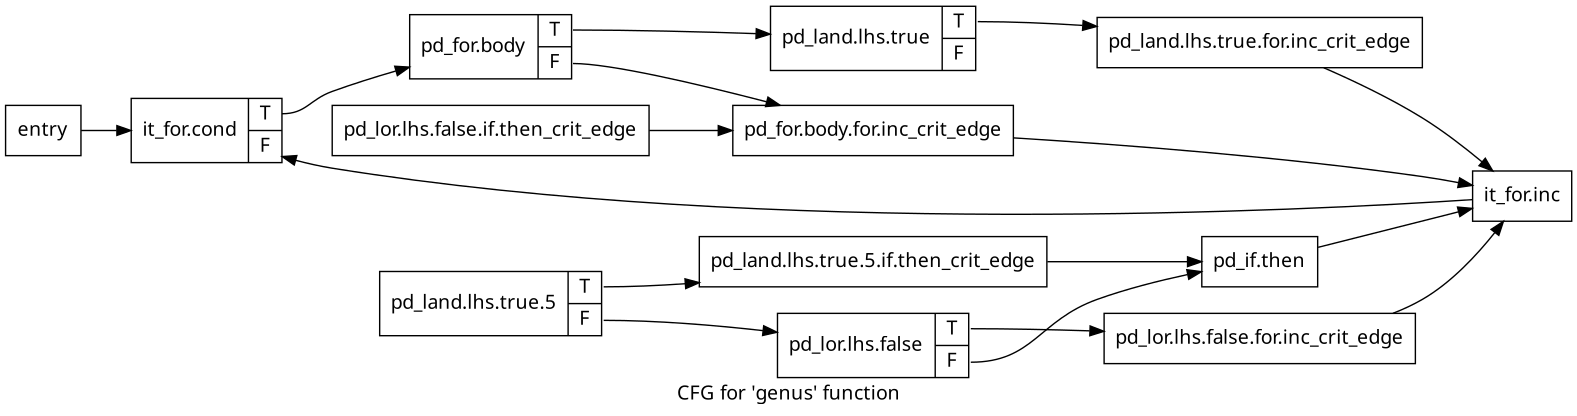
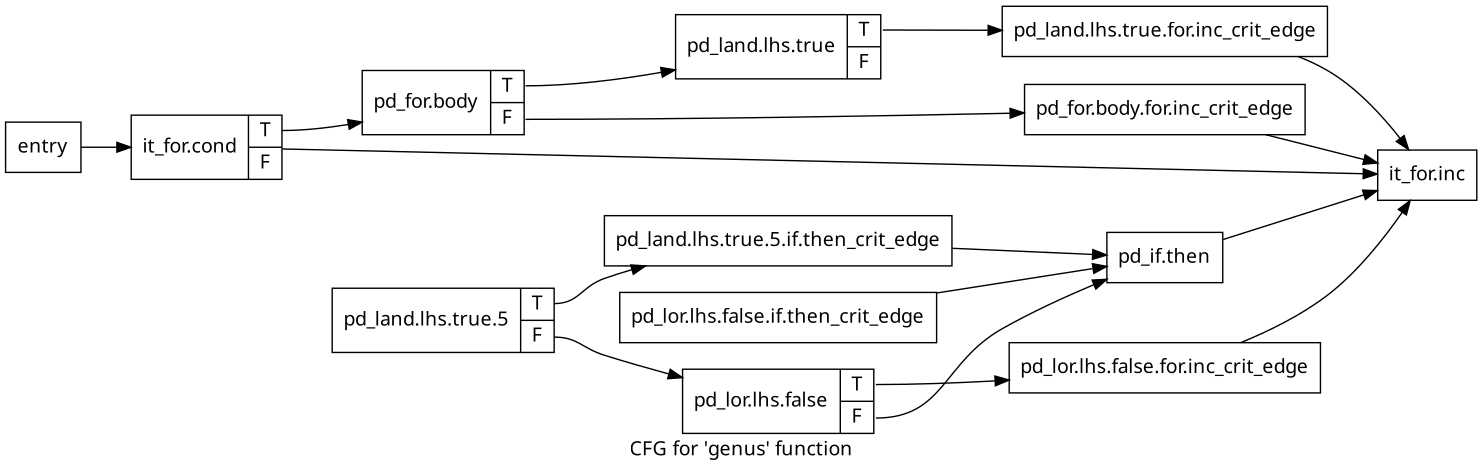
  digraph {
    fontname="Noto Sans"
    label="CFG for 'genus' function"
    rankdir=LR
    node [fontname="Noto Sans" shape=record]
    edge [fontname="Noto Sans"]
    n1 [label="{entry}"]
    n2 [label="{it_for.cond|{<s0>T|<s1>F}}"]
    n3 [label="{pd_for.body|{<s0>T|<s1>F}}"]
    n4 [label="{pd_land.lhs.true|{<s0>T|<s1>F}}"]
    n5 [label="{pd_for.body.for.inc_crit_edge}"]
    n6 [label="{pd_land.lhs.true.for.inc_crit_edge}"]
    n7 [label="{it_for.inc}"]
    n8 [label="{pd_land.lhs.true.5|{<s0>T|<s1>F}}"]
    n9 [label="{pd_land.lhs.true.5.if.then_crit_edge}"]
    n10 [label="{pd_lor.lhs.false|{<s0>T|<s1>F}}"]
    n11 [label="{pd_if.then}"]
    n12 [label="{pd_lor.lhs.false.for.inc_crit_edge}"]
    n13 [label="{pd_lor.lhs.false.if.then_crit_edge}"]
    n1 -> n2
    n2 -> n3 [tailport=s0]
    n3 -> n4 [tailport=s0]
    n3 -> n5 [tailport=s1]
    n4 -> n6 [tailport=s0]
    n5 -> n7
    n6 -> n7
-   n7 -> n2
+   n2 -> n7
    n8 -> n9 [tailport=s0]
    n8 -> n10 [tailport=s1]
    n9 -> n11
    n10 -> n11 [tailport=s1]
    n10 -> n12 [tailport=s0]
    n11 -> n7
    n12 -> n7
-   n13 -> n5
+   n13 -> n11
  }
